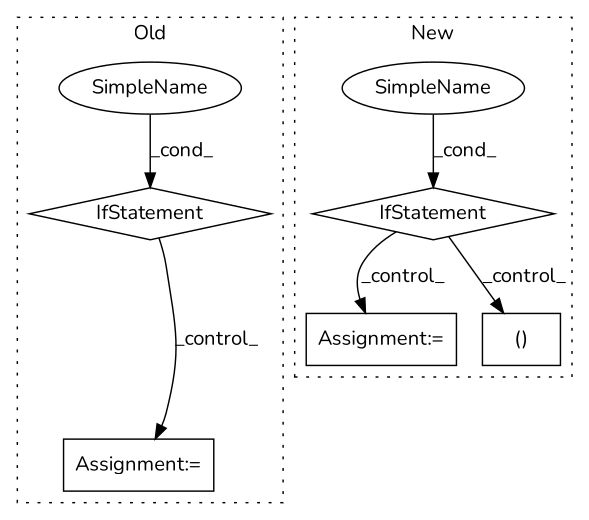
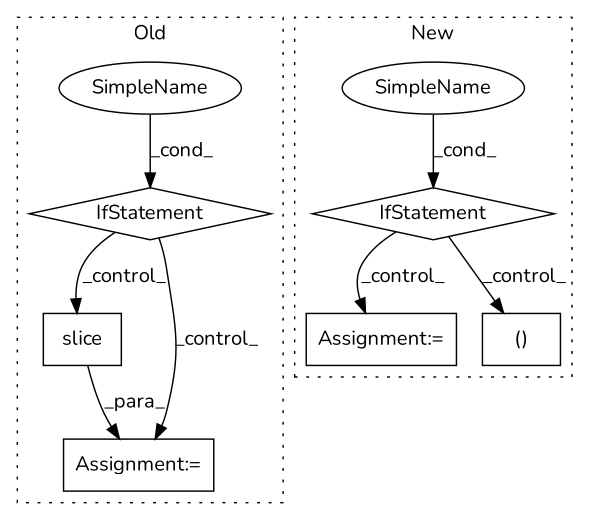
  digraph {
    fontname=Nunito
    node [a=7 shape=box fontname=Nunito]
    edge [fontname=Nunito]
+   n1 [a=32 l="6,1" label=slice s="10637,10685"]
    n2 [l=1 label="Assignment:=" s=10615]
    n3 [a=42 label=SimpleName shape=ellipse]
    n4 [a=25 l="4,2" label=IfStatement s="10585,10601" shape=diamond]
    n5 [a=25 l="4,2" label=IfStatement s="10715,10731" shape=diamond]
    n6 [l=2 label="Assignment:=" s=12048]
    n7 [a=42 label=SimpleName shape=ellipse]
    n8 [a=106 l=25 label="()" s=12023]
    subgraph cluster_1 {
      label=Old
      style=dotted
+     n1
      n2
      n3
      n4
    }
    subgraph cluster_2 {
      label=New
      style=dotted
      n5
      n6
      n7
      n8
    }
+   n1 -> n2 [label=_para_]
    n3 -> n4 [label=_cond_]
+   n4 -> n1 [label=_control_]
    n4 -> n2 [label=_control_]
    n5 -> n6 [label=_control_]
    n5 -> n8 [label=_control_]
    n7 -> n5 [label=_cond_]
  }
